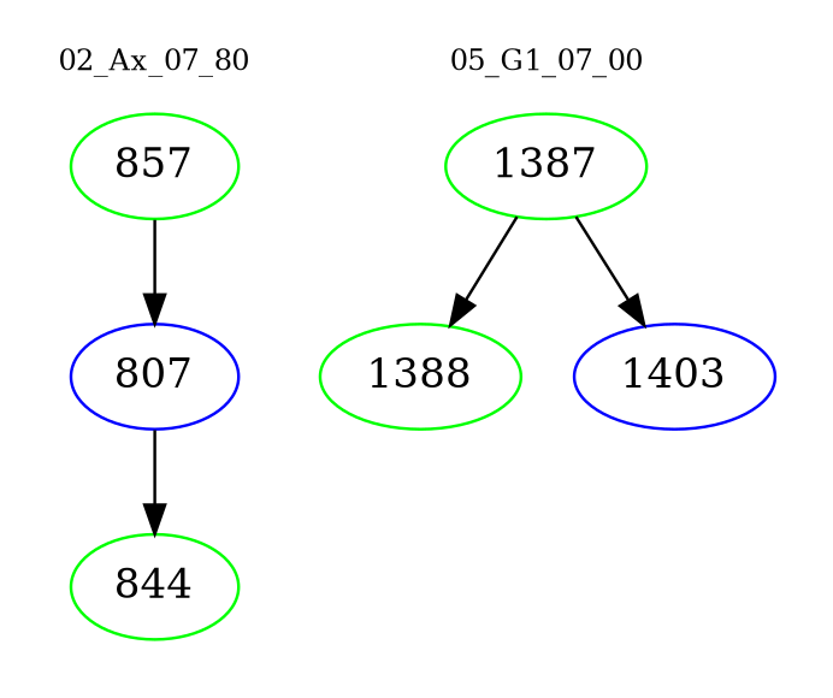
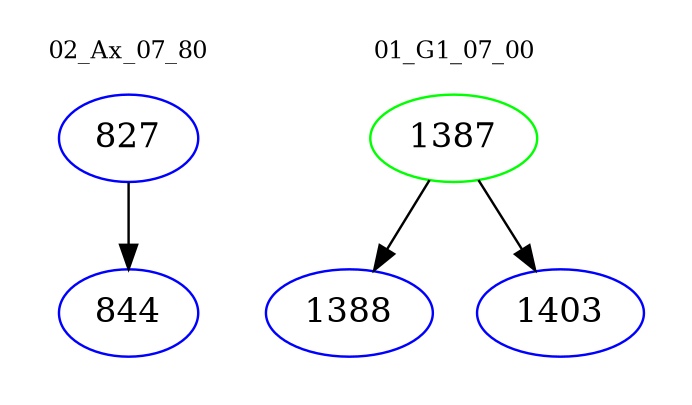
  digraph {
    node [color=green]
    edge [color=black]
-   n1 [label=857]
-   n2 [color=blue label=807]
-   n3 [label=844]
+   n2 [color=blue label=827]
+   n3 [color=blue label=844]
    n4 [label=1387]
-   n5 [label=1388]
+   n5 [color=blue label=1388]
    n6 [color=blue label=1403]
    subgraph cluster_1 {
      color=white
      fontsize=10
      label="02_Ax_07_80"
-     n1
      n2
      n3
    }
    subgraph cluster_2 {
      color=white
      fontsize=10
-     label="05_G1_07_00"
+     label="01_G1_07_00"
      n4
      n5
      n6
    }
-   n1 -> n2
    n2 -> n3
    n4 -> n5
    n4 -> n6
  }
